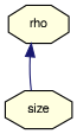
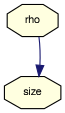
  digraph {
    rankdir=TB
    node [color=black fillcolor=lightyellow fontname=FreeSans fontsize=10 shape=octagon style=filled]
    n1 [fontcolor=black height=0.2 label=rho width=0.4]
    n2 [height=0.2 label=size width=0.4]
-   n1 -> n2 [color=midnightblue dir=back fontname=FreeSans fontsize=10 labelfontname=FreeSans labelfontsize=10 style=solid]
+   n2 -> n1 [color=midnightblue dir=back fontname=FreeSans fontsize=10 labelfontname=FreeSans labelfontsize=10 style=solid]
  }
